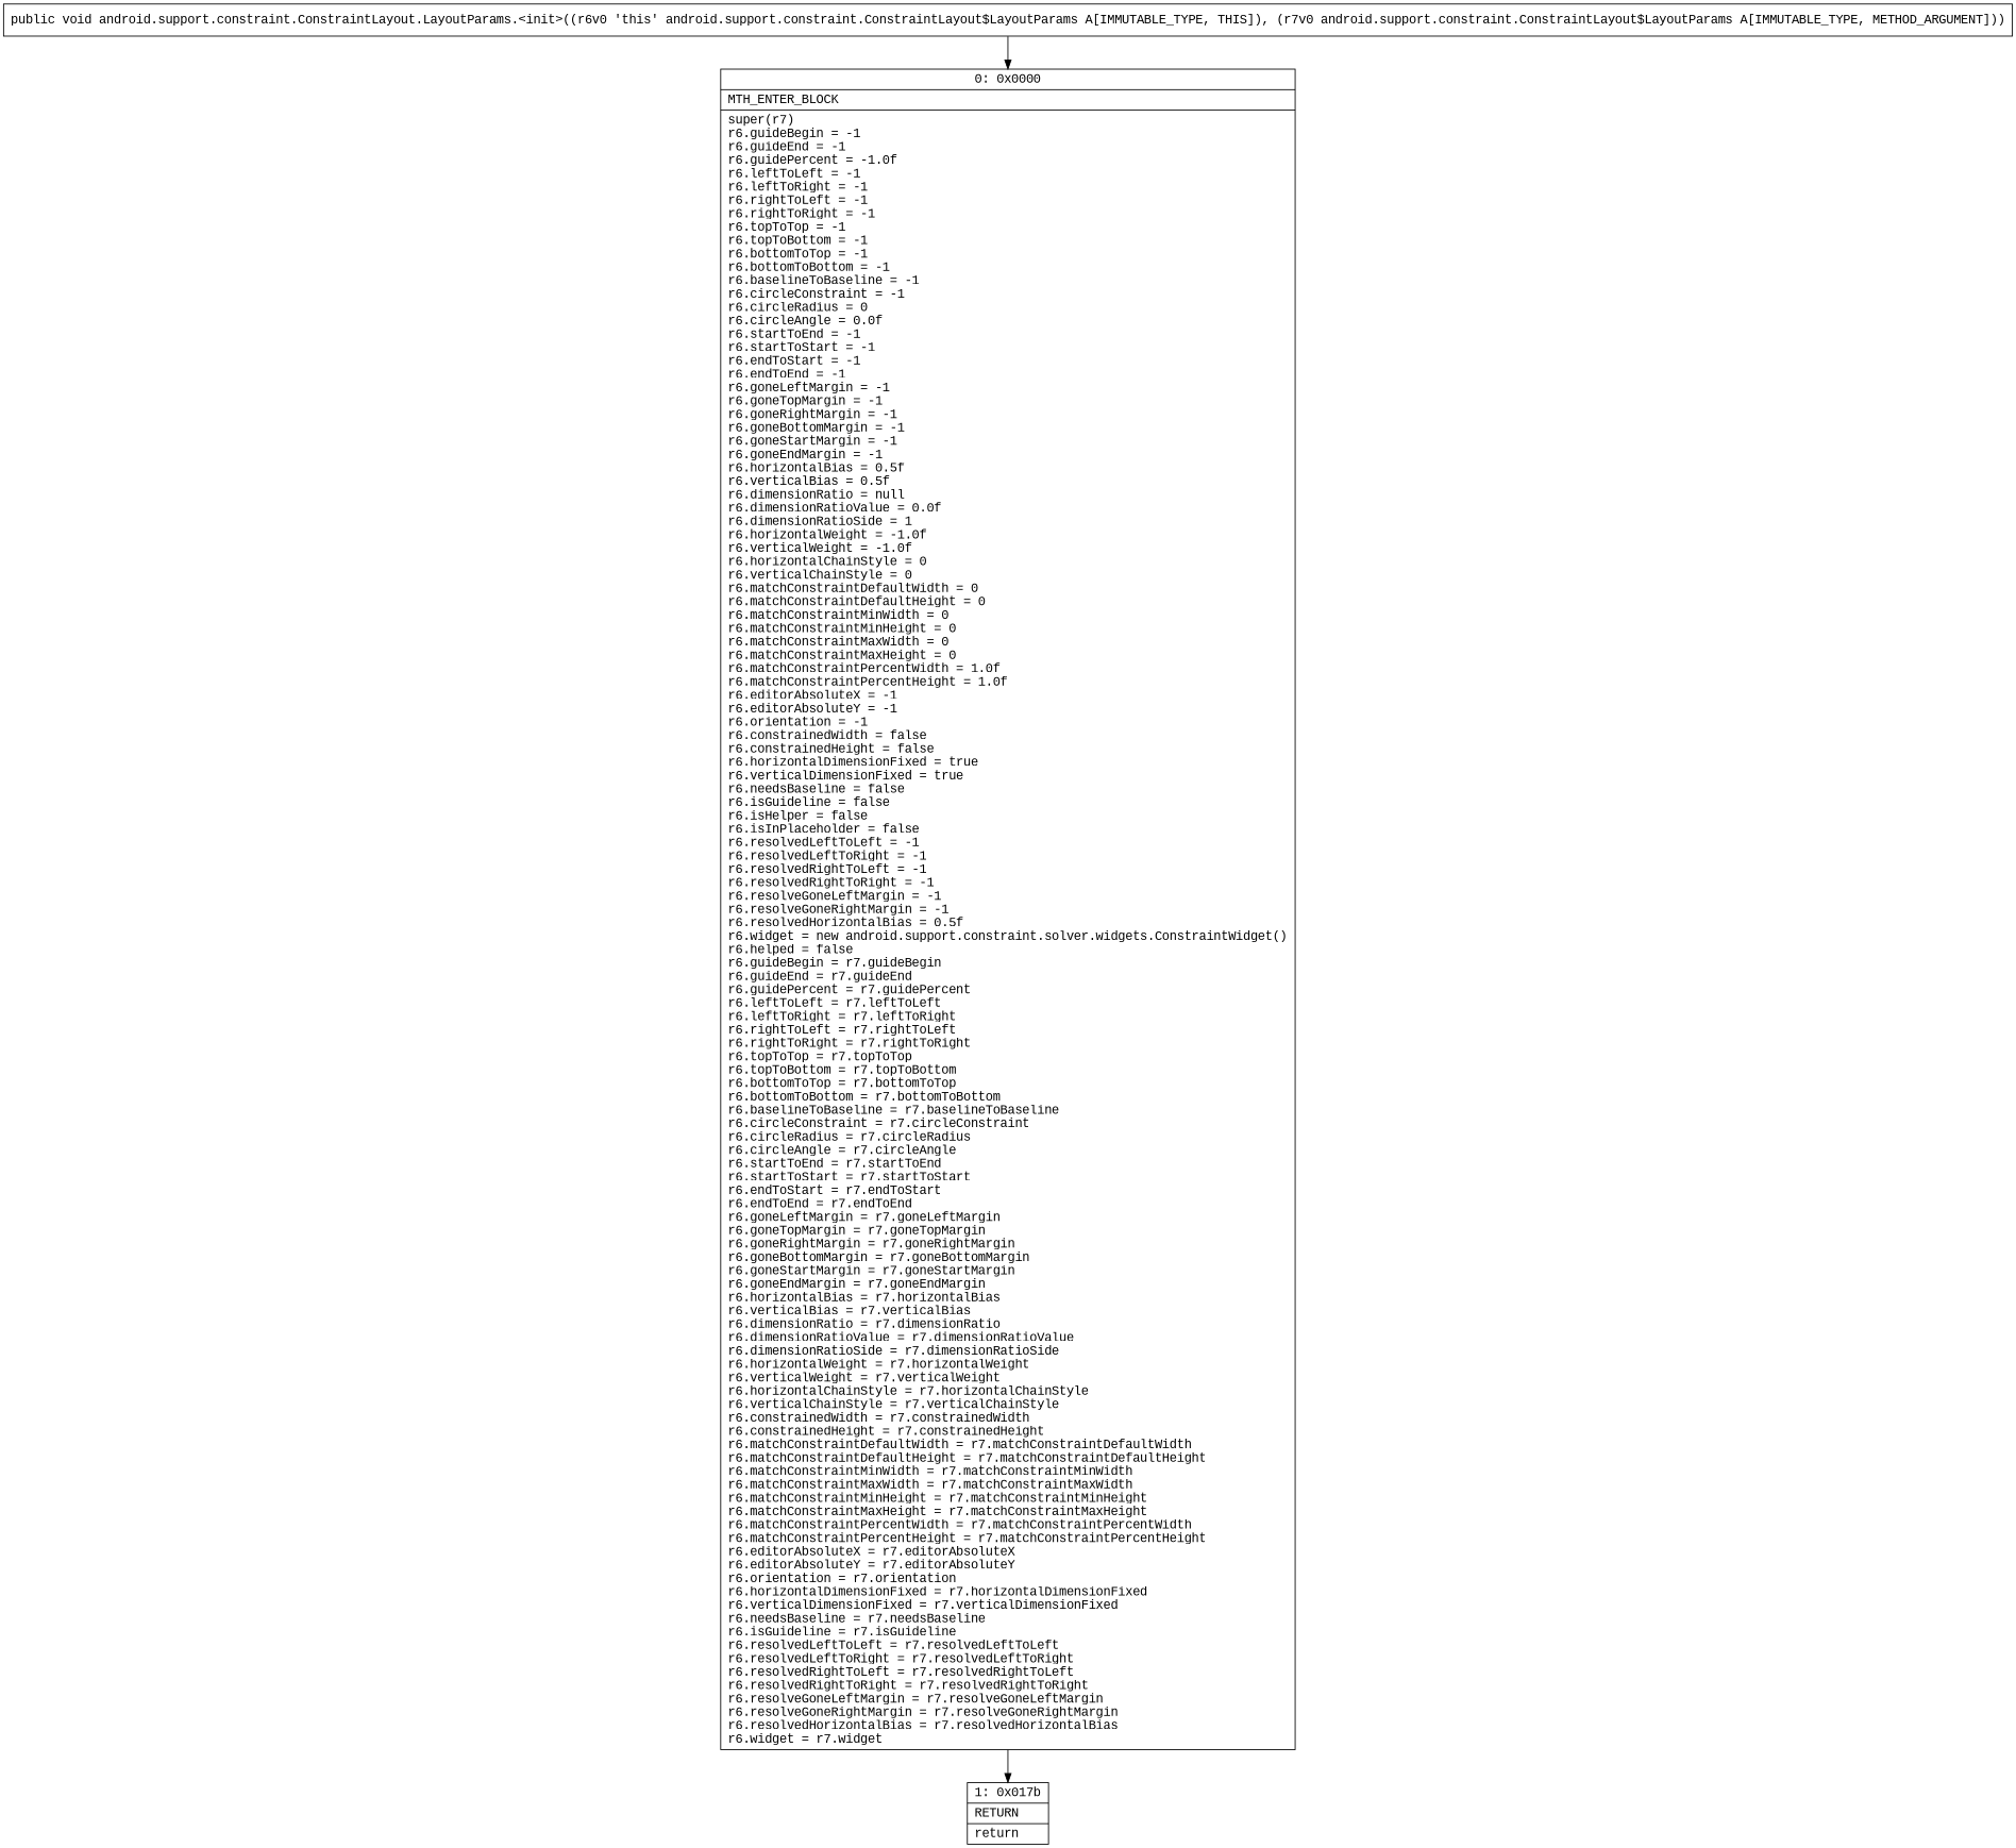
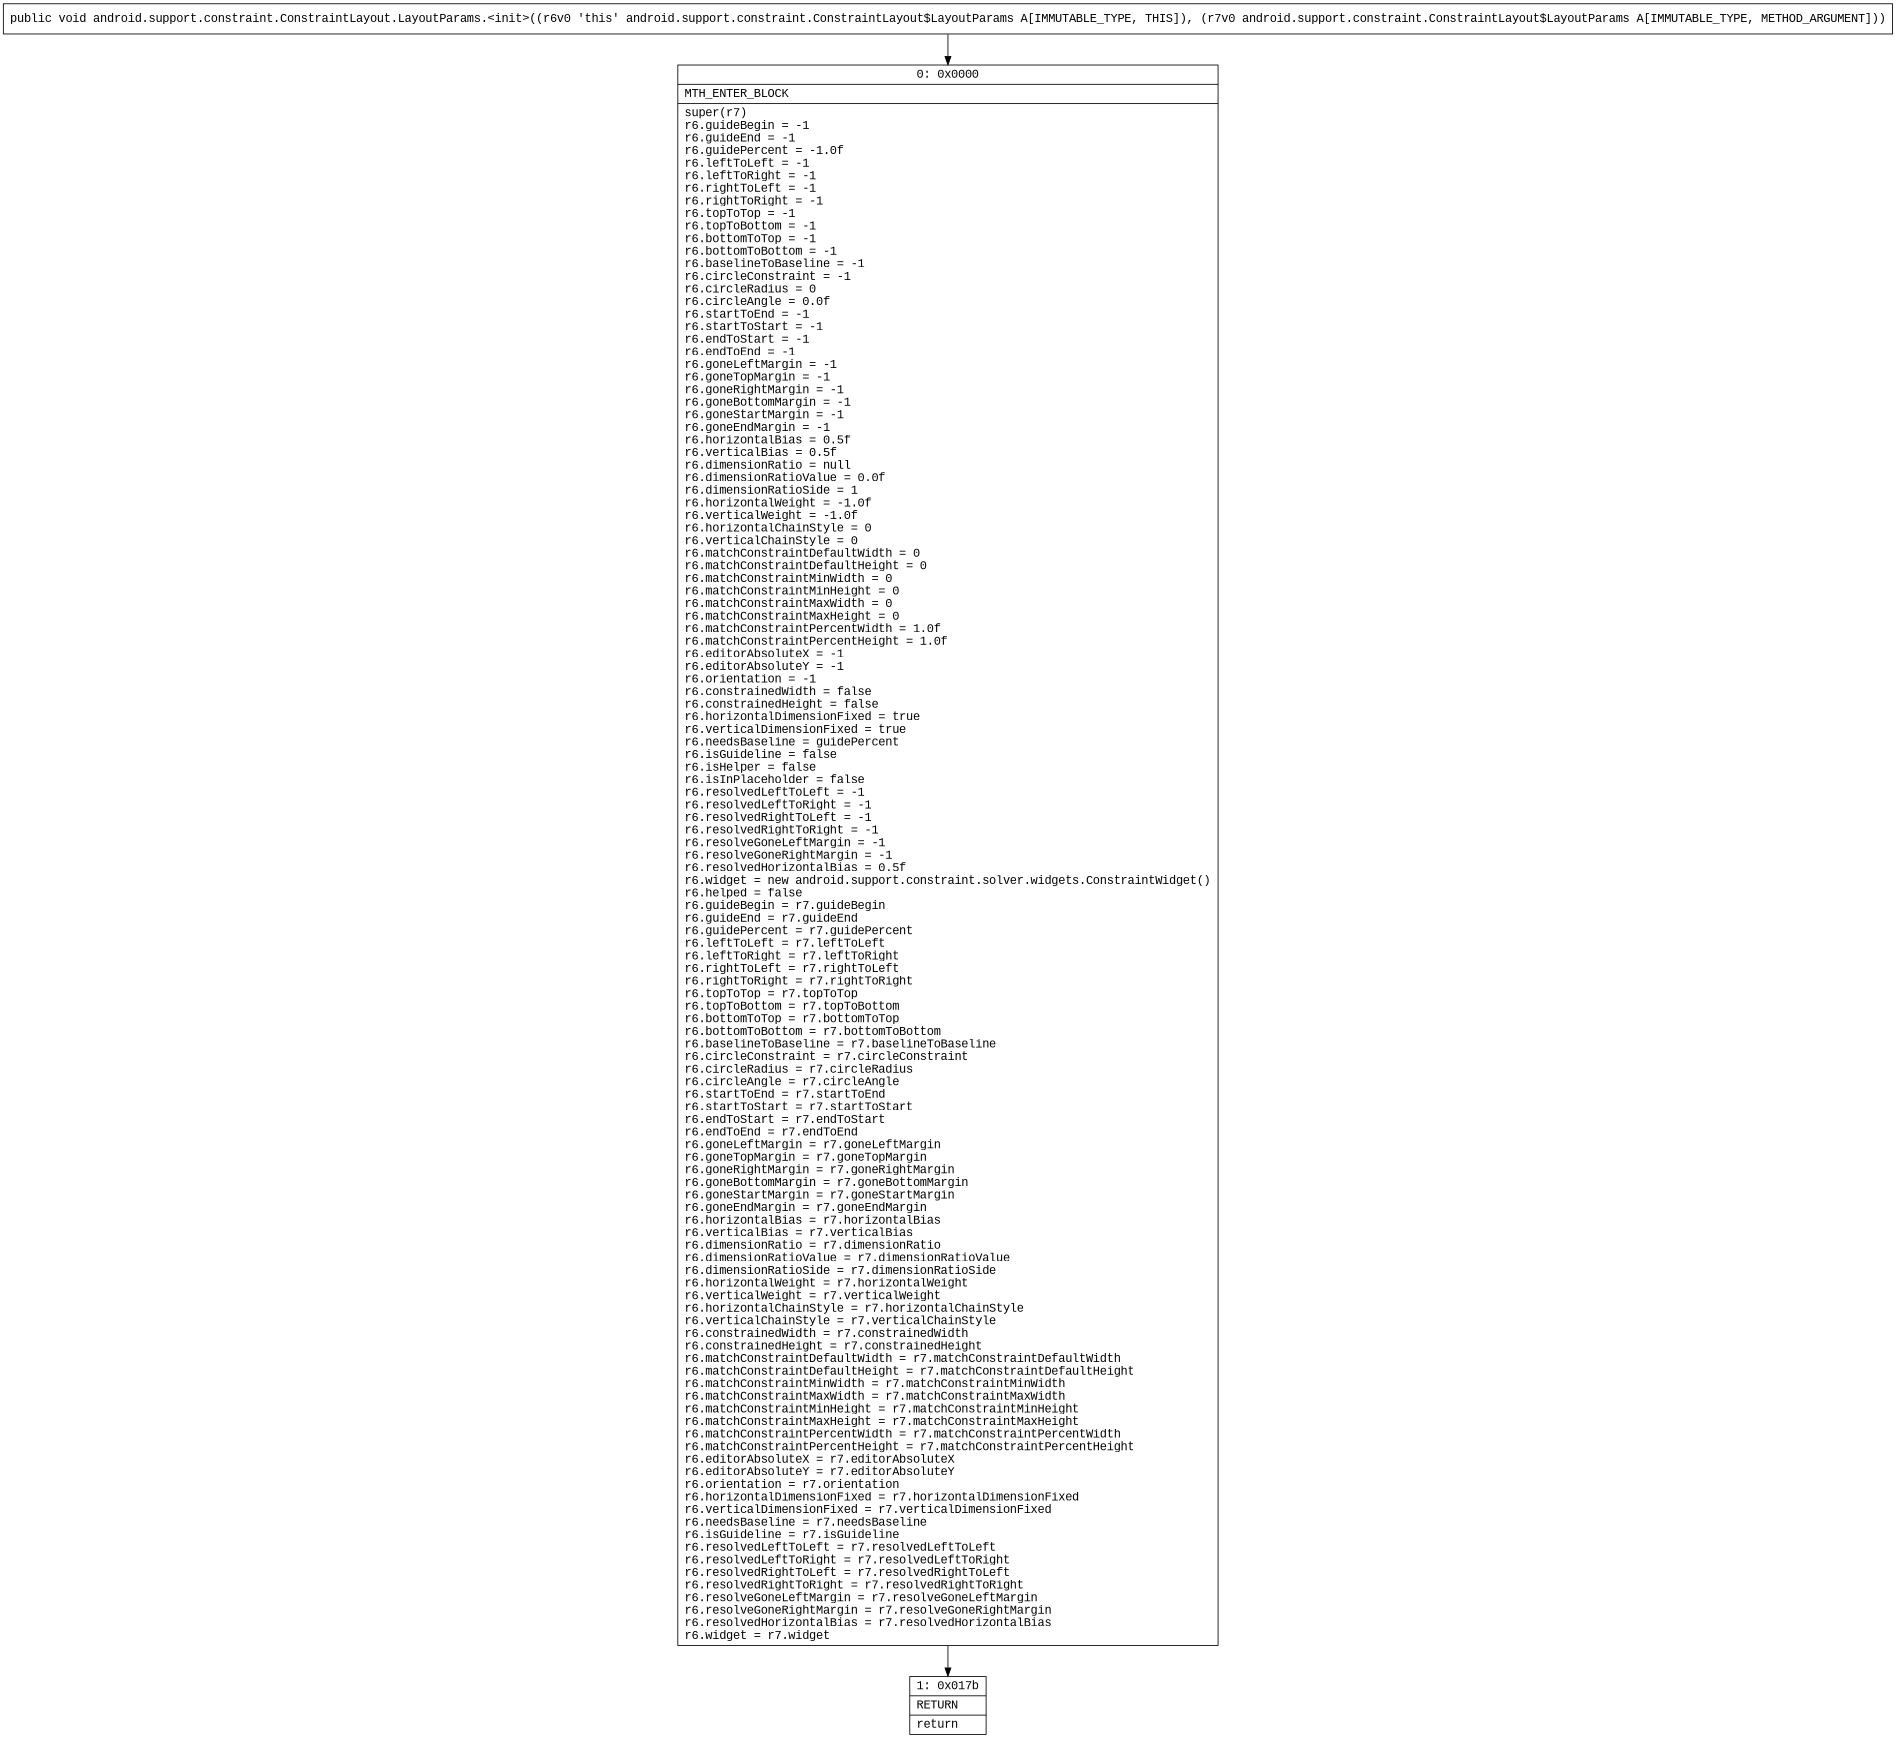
  digraph {
    fontname="Liberation Mono"
    node [shape=record fontname="Liberation Mono"]
    edge [fontname="Liberation Mono"]
-   n1 [label="{0\:\ 0x0000|MTH_ENTER_BLOCK\l|super(r7)\lr6.guideBegin = \-1\lr6.guideEnd = \-1\lr6.guidePercent = \-1.0f\lr6.leftToLeft = \-1\lr6.leftToRight = \-1\lr6.rightToLeft = \-1\lr6.rightToRight = \-1\lr6.topToTop = \-1\lr6.topToBottom = \-1\lr6.bottomToTop = \-1\lr6.bottomToBottom = \-1\lr6.baselineToBaseline = \-1\lr6.circleConstraint = \-1\lr6.circleRadius = 0\lr6.circleAngle = 0.0f\lr6.startToEnd = \-1\lr6.startToStart = \-1\lr6.endToStart = \-1\lr6.endToEnd = \-1\lr6.goneLeftMargin = \-1\lr6.goneTopMargin = \-1\lr6.goneRightMargin = \-1\lr6.goneBottomMargin = \-1\lr6.goneStartMargin = \-1\lr6.goneEndMargin = \-1\lr6.horizontalBias = 0.5f\lr6.verticalBias = 0.5f\lr6.dimensionRatio = null\lr6.dimensionRatioValue = 0.0f\lr6.dimensionRatioSide = 1\lr6.horizontalWeight = \-1.0f\lr6.verticalWeight = \-1.0f\lr6.horizontalChainStyle = 0\lr6.verticalChainStyle = 0\lr6.matchConstraintDefaultWidth = 0\lr6.matchConstraintDefaultHeight = 0\lr6.matchConstraintMinWidth = 0\lr6.matchConstraintMinHeight = 0\lr6.matchConstraintMaxWidth = 0\lr6.matchConstraintMaxHeight = 0\lr6.matchConstraintPercentWidth = 1.0f\lr6.matchConstraintPercentHeight = 1.0f\lr6.editorAbsoluteX = \-1\lr6.editorAbsoluteY = \-1\lr6.orientation = \-1\lr6.constrainedWidth = false\lr6.constrainedHeight = false\lr6.horizontalDimensionFixed = true\lr6.verticalDimensionFixed = true\lr6.needsBaseline = false\lr6.isGuideline = false\lr6.isHelper = false\lr6.isInPlaceholder = false\lr6.resolvedLeftToLeft = \-1\lr6.resolvedLeftToRight = \-1\lr6.resolvedRightToLeft = \-1\lr6.resolvedRightToRight = \-1\lr6.resolveGoneLeftMargin = \-1\lr6.resolveGoneRightMargin = \-1\lr6.resolvedHorizontalBias = 0.5f\lr6.widget = new android.support.constraint.solver.widgets.ConstraintWidget()\lr6.helped = false\lr6.guideBegin = r7.guideBegin\lr6.guideEnd = r7.guideEnd\lr6.guidePercent = r7.guidePercent\lr6.leftToLeft = r7.leftToLeft\lr6.leftToRight = r7.leftToRight\lr6.rightToLeft = r7.rightToLeft\lr6.rightToRight = r7.rightToRight\lr6.topToTop = r7.topToTop\lr6.topToBottom = r7.topToBottom\lr6.bottomToTop = r7.bottomToTop\lr6.bottomToBottom = r7.bottomToBottom\lr6.baselineToBaseline = r7.baselineToBaseline\lr6.circleConstraint = r7.circleConstraint\lr6.circleRadius = r7.circleRadius\lr6.circleAngle = r7.circleAngle\lr6.startToEnd = r7.startToEnd\lr6.startToStart = r7.startToStart\lr6.endToStart = r7.endToStart\lr6.endToEnd = r7.endToEnd\lr6.goneLeftMargin = r7.goneLeftMargin\lr6.goneTopMargin = r7.goneTopMargin\lr6.goneRightMargin = r7.goneRightMargin\lr6.goneBottomMargin = r7.goneBottomMargin\lr6.goneStartMargin = r7.goneStartMargin\lr6.goneEndMargin = r7.goneEndMargin\lr6.horizontalBias = r7.horizontalBias\lr6.verticalBias = r7.verticalBias\lr6.dimensionRatio = r7.dimensionRatio\lr6.dimensionRatioValue = r7.dimensionRatioValue\lr6.dimensionRatioSide = r7.dimensionRatioSide\lr6.horizontalWeight = r7.horizontalWeight\lr6.verticalWeight = r7.verticalWeight\lr6.horizontalChainStyle = r7.horizontalChainStyle\lr6.verticalChainStyle = r7.verticalChainStyle\lr6.constrainedWidth = r7.constrainedWidth\lr6.constrainedHeight = r7.constrainedHeight\lr6.matchConstraintDefaultWidth = r7.matchConstraintDefaultWidth\lr6.matchConstraintDefaultHeight = r7.matchConstraintDefaultHeight\lr6.matchConstraintMinWidth = r7.matchConstraintMinWidth\lr6.matchConstraintMaxWidth = r7.matchConstraintMaxWidth\lr6.matchConstraintMinHeight = r7.matchConstraintMinHeight\lr6.matchConstraintMaxHeight = r7.matchConstraintMaxHeight\lr6.matchConstraintPercentWidth = r7.matchConstraintPercentWidth\lr6.matchConstraintPercentHeight = r7.matchConstraintPercentHeight\lr6.editorAbsoluteX = r7.editorAbsoluteX\lr6.editorAbsoluteY = r7.editorAbsoluteY\lr6.orientation = r7.orientation\lr6.horizontalDimensionFixed = r7.horizontalDimensionFixed\lr6.verticalDimensionFixed = r7.verticalDimensionFixed\lr6.needsBaseline = r7.needsBaseline\lr6.isGuideline = r7.isGuideline\lr6.resolvedLeftToLeft = r7.resolvedLeftToLeft\lr6.resolvedLeftToRight = r7.resolvedLeftToRight\lr6.resolvedRightToLeft = r7.resolvedRightToLeft\lr6.resolvedRightToRight = r7.resolvedRightToRight\lr6.resolveGoneLeftMargin = r7.resolveGoneLeftMargin\lr6.resolveGoneRightMargin = r7.resolveGoneRightMargin\lr6.resolvedHorizontalBias = r7.resolvedHorizontalBias\lr6.widget = r7.widget\l}"]
+   n1 [label="{0\:\ 0x0000|MTH_ENTER_BLOCK\l|super(r7)\lr6.guideBegin = \-1\lr6.guideEnd = \-1\lr6.guidePercent = \-1.0f\lr6.leftToLeft = \-1\lr6.leftToRight = \-1\lr6.rightToLeft = \-1\lr6.rightToRight = \-1\lr6.topToTop = \-1\lr6.topToBottom = \-1\lr6.bottomToTop = \-1\lr6.bottomToBottom = \-1\lr6.baselineToBaseline = \-1\lr6.circleConstraint = \-1\lr6.circleRadius = 0\lr6.circleAngle = 0.0f\lr6.startToEnd = \-1\lr6.startToStart = \-1\lr6.endToStart = \-1\lr6.endToEnd = \-1\lr6.goneLeftMargin = \-1\lr6.goneTopMargin = \-1\lr6.goneRightMargin = \-1\lr6.goneBottomMargin = \-1\lr6.goneStartMargin = \-1\lr6.goneEndMargin = \-1\lr6.horizontalBias = 0.5f\lr6.verticalBias = 0.5f\lr6.dimensionRatio = null\lr6.dimensionRatioValue = 0.0f\lr6.dimensionRatioSide = 1\lr6.horizontalWeight = \-1.0f\lr6.verticalWeight = \-1.0f\lr6.horizontalChainStyle = 0\lr6.verticalChainStyle = 0\lr6.matchConstraintDefaultWidth = 0\lr6.matchConstraintDefaultHeight = 0\lr6.matchConstraintMinWidth = 0\lr6.matchConstraintMinHeight = 0\lr6.matchConstraintMaxWidth = 0\lr6.matchConstraintMaxHeight = 0\lr6.matchConstraintPercentWidth = 1.0f\lr6.matchConstraintPercentHeight = 1.0f\lr6.editorAbsoluteX = \-1\lr6.editorAbsoluteY = \-1\lr6.orientation = \-1\lr6.constrainedWidth = false\lr6.constrainedHeight = false\lr6.horizontalDimensionFixed = true\lr6.verticalDimensionFixed = true\lr6.needsBaseline = guidePercent\lr6.isGuideline = false\lr6.isHelper = false\lr6.isInPlaceholder = false\lr6.resolvedLeftToLeft = \-1\lr6.resolvedLeftToRight = \-1\lr6.resolvedRightToLeft = \-1\lr6.resolvedRightToRight = \-1\lr6.resolveGoneLeftMargin = \-1\lr6.resolveGoneRightMargin = \-1\lr6.resolvedHorizontalBias = 0.5f\lr6.widget = new android.support.constraint.solver.widgets.ConstraintWidget()\lr6.helped = false\lr6.guideBegin = r7.guideBegin\lr6.guideEnd = r7.guideEnd\lr6.guidePercent = r7.guidePercent\lr6.leftToLeft = r7.leftToLeft\lr6.leftToRight = r7.leftToRight\lr6.rightToLeft = r7.rightToLeft\lr6.rightToRight = r7.rightToRight\lr6.topToTop = r7.topToTop\lr6.topToBottom = r7.topToBottom\lr6.bottomToTop = r7.bottomToTop\lr6.bottomToBottom = r7.bottomToBottom\lr6.baselineToBaseline = r7.baselineToBaseline\lr6.circleConstraint = r7.circleConstraint\lr6.circleRadius = r7.circleRadius\lr6.circleAngle = r7.circleAngle\lr6.startToEnd = r7.startToEnd\lr6.startToStart = r7.startToStart\lr6.endToStart = r7.endToStart\lr6.endToEnd = r7.endToEnd\lr6.goneLeftMargin = r7.goneLeftMargin\lr6.goneTopMargin = r7.goneTopMargin\lr6.goneRightMargin = r7.goneRightMargin\lr6.goneBottomMargin = r7.goneBottomMargin\lr6.goneStartMargin = r7.goneStartMargin\lr6.goneEndMargin = r7.goneEndMargin\lr6.horizontalBias = r7.horizontalBias\lr6.verticalBias = r7.verticalBias\lr6.dimensionRatio = r7.dimensionRatio\lr6.dimensionRatioValue = r7.dimensionRatioValue\lr6.dimensionRatioSide = r7.dimensionRatioSide\lr6.horizontalWeight = r7.horizontalWeight\lr6.verticalWeight = r7.verticalWeight\lr6.horizontalChainStyle = r7.horizontalChainStyle\lr6.verticalChainStyle = r7.verticalChainStyle\lr6.constrainedWidth = r7.constrainedWidth\lr6.constrainedHeight = r7.constrainedHeight\lr6.matchConstraintDefaultWidth = r7.matchConstraintDefaultWidth\lr6.matchConstraintDefaultHeight = r7.matchConstraintDefaultHeight\lr6.matchConstraintMinWidth = r7.matchConstraintMinWidth\lr6.matchConstraintMaxWidth = r7.matchConstraintMaxWidth\lr6.matchConstraintMinHeight = r7.matchConstraintMinHeight\lr6.matchConstraintMaxHeight = r7.matchConstraintMaxHeight\lr6.matchConstraintPercentWidth = r7.matchConstraintPercentWidth\lr6.matchConstraintPercentHeight = r7.matchConstraintPercentHeight\lr6.editorAbsoluteX = r7.editorAbsoluteX\lr6.editorAbsoluteY = r7.editorAbsoluteY\lr6.orientation = r7.orientation\lr6.horizontalDimensionFixed = r7.horizontalDimensionFixed\lr6.verticalDimensionFixed = r7.verticalDimensionFixed\lr6.needsBaseline = r7.needsBaseline\lr6.isGuideline = r7.isGuideline\lr6.resolvedLeftToLeft = r7.resolvedLeftToLeft\lr6.resolvedLeftToRight = r7.resolvedLeftToRight\lr6.resolvedRightToLeft = r7.resolvedRightToLeft\lr6.resolvedRightToRight = r7.resolvedRightToRight\lr6.resolveGoneLeftMargin = r7.resolveGoneLeftMargin\lr6.resolveGoneRightMargin = r7.resolveGoneRightMargin\lr6.resolvedHorizontalBias = r7.resolvedHorizontalBias\lr6.widget = r7.widget\l}"]
    n2 [label="{1\:\ 0x017b|RETURN\l|return\l}"]
    n3 [label="{public void android.support.constraint.ConstraintLayout.LayoutParams.\<init\>((r6v0 'this' android.support.constraint.ConstraintLayout$LayoutParams A[IMMUTABLE_TYPE, THIS]), (r7v0 android.support.constraint.ConstraintLayout$LayoutParams A[IMMUTABLE_TYPE, METHOD_ARGUMENT])) }"]
    n1 -> n2
    n3 -> n1
  }
